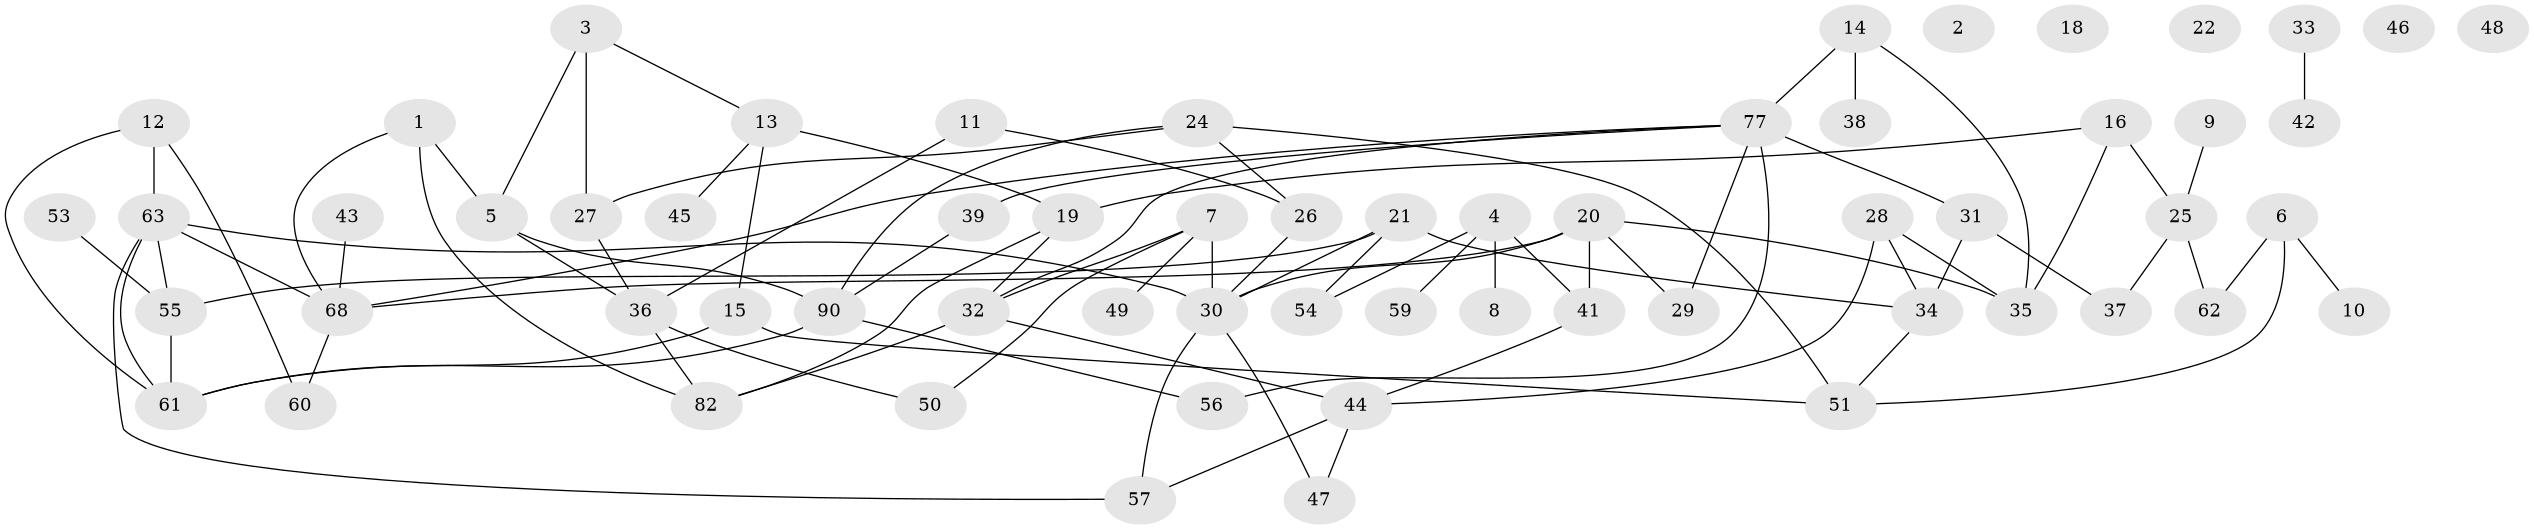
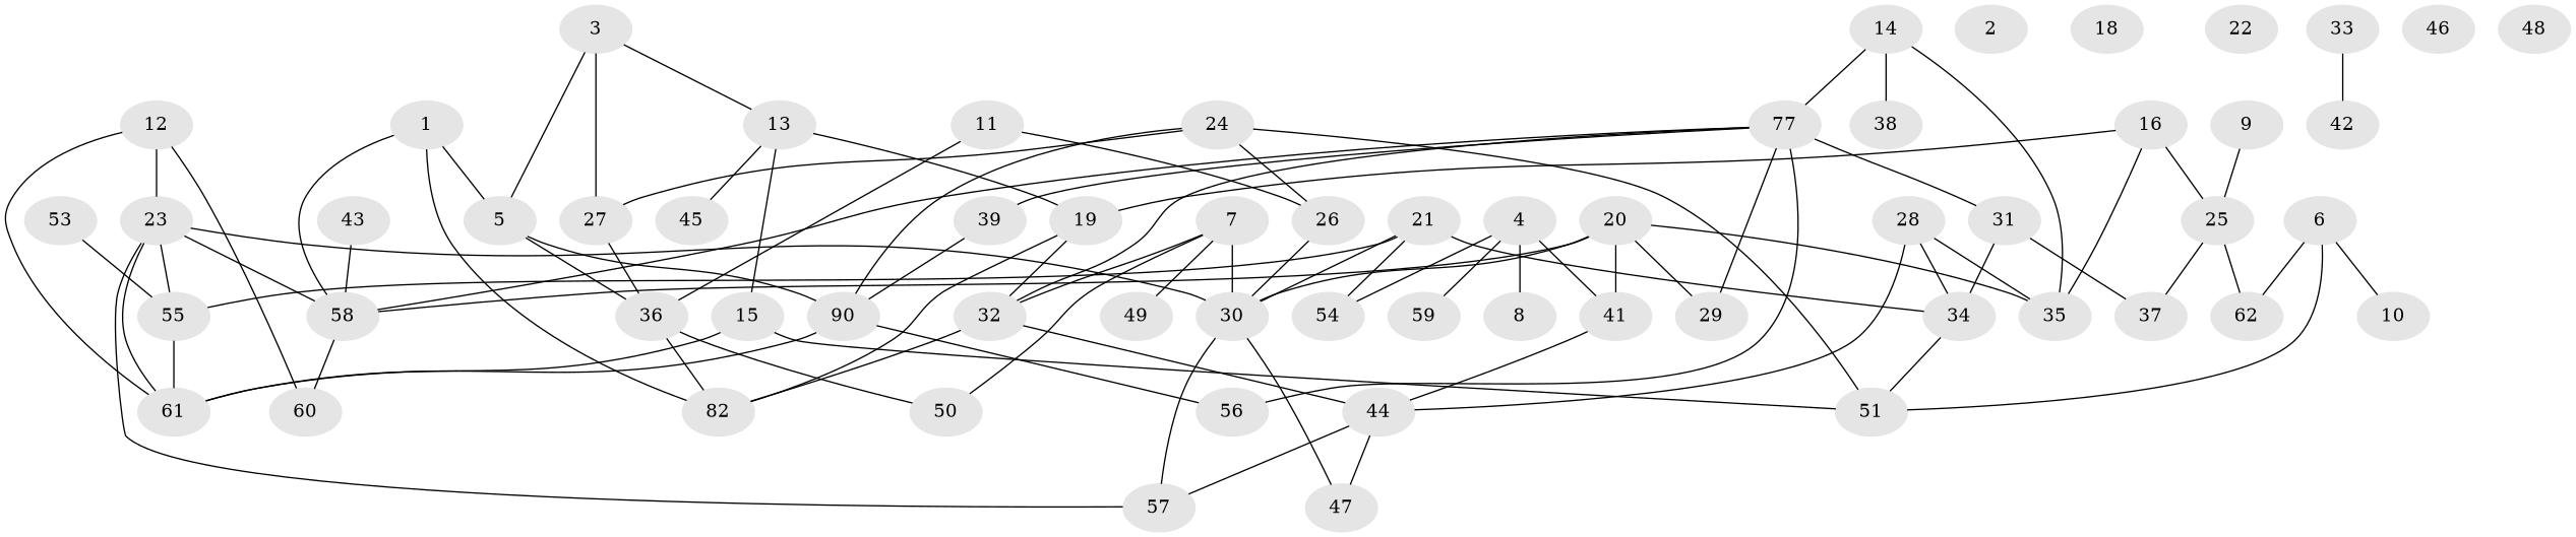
  graph {
    node [color=gray90 style=filled]
    1
    5
    n3 [label=82]
-   58 [label=68]
+   58
    36
    n6 [label=90]
    60
    2
    3
    13
    27
    15
    19
    45
    4
    8
    41
    54
    59
    44
    50
    61
    56
    6
    10
    51
    62
    7
    30
    32
    49
    57
    47
    9
    25
    37
    11
    26
    12
-   23 [label=63]
+   23
    55
    n42 [label=77]
    14
    35
    38
    29
    31
    39
    16
    34
    18
    20
    21
    22
    24
    28
    33
    42
    43
    46
    48
    53
    1 -- 5
    1 -- n3
    1 -- 58
    5 -- 36
    5 -- n6
    58 -- 60
    36 -- n3
    36 -- 50
    n6 -- 61
    n6 -- 56
    3 -- 5
    3 -- 13
    3 -- 27
    13 -- 15
    13 -- 19
    13 -- 45
    27 -- 36
    15 -- 61
    15 -- 51
    19 -- n3
    19 -- 32
    4 -- 8
    4 -- 41
    4 -- 54
    4 -- 59
    41 -- 44
    44 -- 57
    44 -- 47
    6 -- 10
    6 -- 51
    6 -- 62
    7 -- 50
    7 -- 30
    7 -- 32
    7 -- 49
    30 -- 57
    30 -- 47
    32 -- n3
    32 -- 44
    9 -- 25
    25 -- 62
    25 -- 37
    11 -- 36
    11 -- 26
    26 -- 30
    12 -- 60
    12 -- 61
    12 -- 23
    23 -- 58
    23 -- 61
    23 -- 30
    23 -- 57
    23 -- 55
    55 -- 61
    n42 -- 58
    n42 -- 56
    n42 -- 32
    n42 -- 29
    n42 -- 31
    n42 -- 39
    14 -- n42
    14 -- 35
    14 -- 38
    31 -- 37
    31 -- 34
    39 -- n6
    16 -- 19
    16 -- 25
    16 -- 35
    34 -- 51
    20 -- 58
    20 -- 41
    20 -- 30
    20 -- 35
    20 -- 29
    21 -- 54
    21 -- 30
    21 -- 55
    21 -- 34
    24 -- n6
    24 -- 27
    24 -- 51
    24 -- 26
    28 -- 44
    28 -- 35
    28 -- 34
    33 -- 42
    43 -- 58
    53 -- 55
  }
